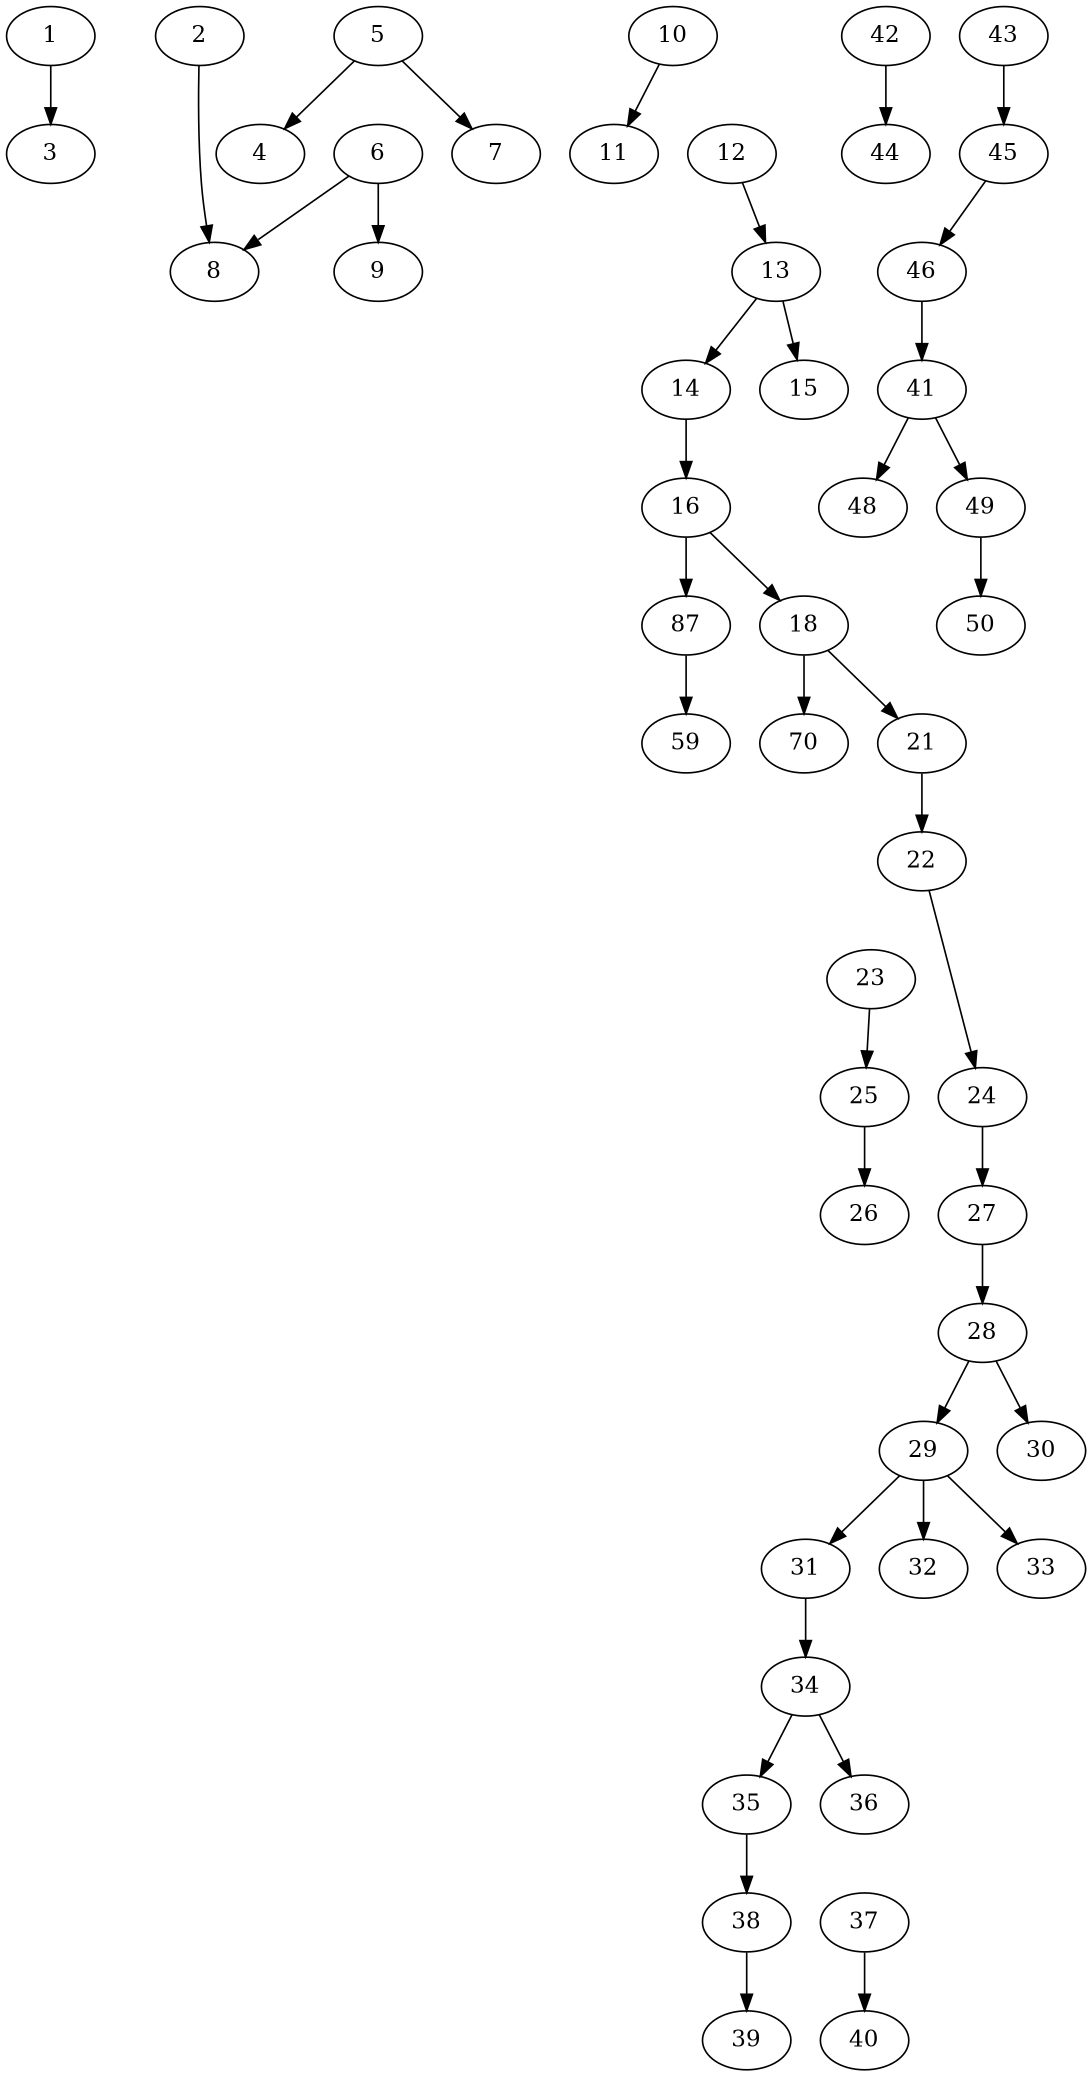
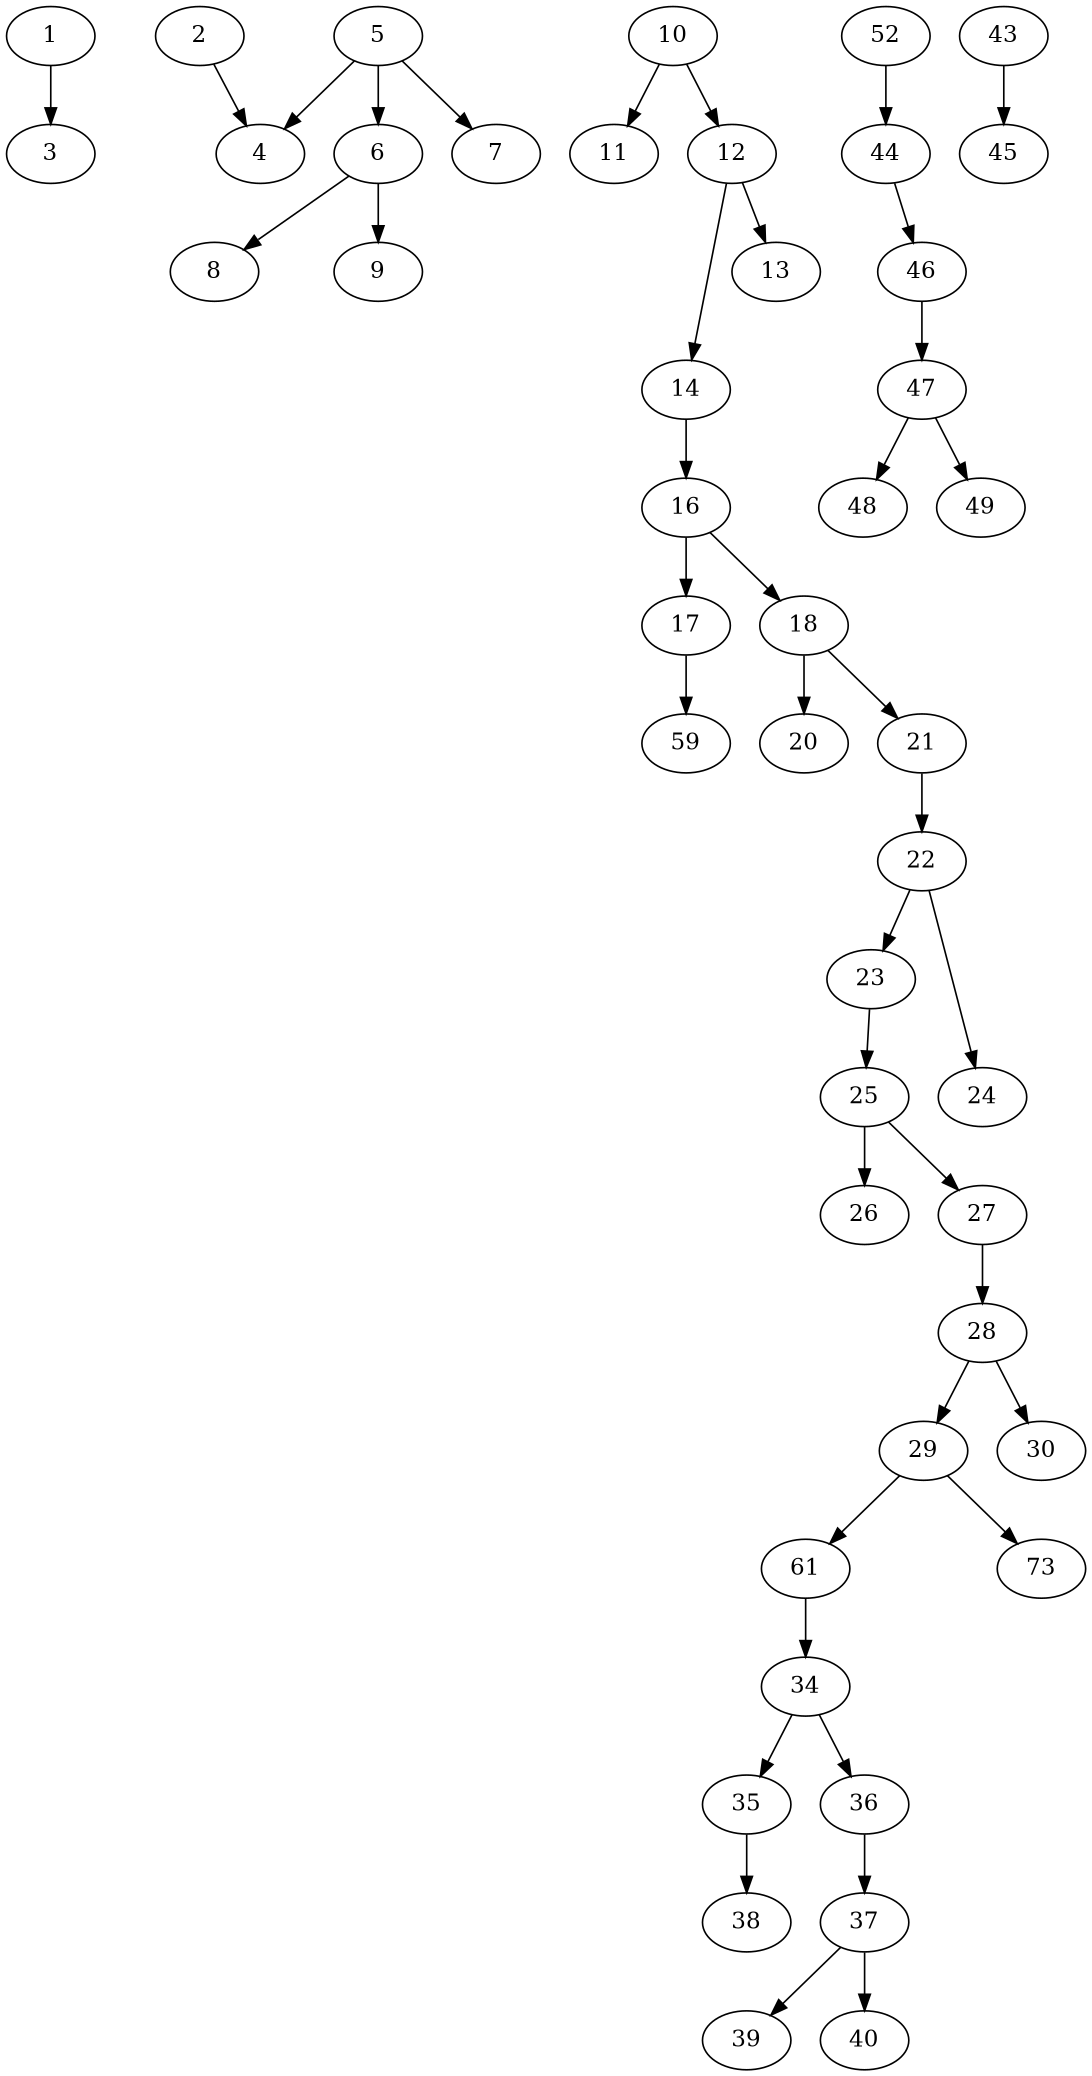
  digraph {
    node [alpha=0.09]
    1 [alpha=0.11]
    3 [alpha=0.12]
    2 [alpha=0.02]
    4 [alpha=0.15]
    5 [alpha=0.14]
    6 [alpha=0.10]
    7 [alpha=0.12]
    8 [alpha=0.19]
    9 [alpha=0.17]
    10 [alpha=0.02]
    11
    12 [alpha=0.01]
    13 [alpha=0.07]
    14 [alpha=0.06]
-   15 [alpha=0.18]
    16 [alpha=0.10]
-   17 [label=87]
+   17
    18 [alpha=0.10]
    n19 [alpha=0.11 label=59]
-   20 [alpha=0.03 label=70]
+   20 [alpha=0.03]
    21 [alpha=0.04]
    22 [alpha=0.00]
    23 [alpha=0.14]
    24 [alpha=0.07]
    25 [alpha=0.02]
    26
    27 [alpha=0.08]
    28
    29 [alpha=0.03]
    30 [alpha=0.03]
-   31 [alpha=0.13]
-   32 [alpha=0.01]
-   33 [alpha=0.13]
+   31 [alpha=0.13 label=61]
+   33 [alpha=0.13 label=73]
    34 [alpha=0.03]
    35 [alpha=0.06]
    36 [alpha=0.19]
    38 [alpha=0.03]
    37 [alpha=0.02]
    39
    40 [alpha=0.04]
-   42 [alpha=0.07]
+   42 [alpha=0.07 label=52]
    44 [alpha=0.02]
    45 [alpha=0.04]
    43
    46 [alpha=0.10]
-   47 [alpha=0.14 label=41]
+   47 [alpha=0.14]
    48 [alpha=0.03]
    49 [alpha=0.14]
-   50 [alpha=0.19]
    1 -> 3
-   2 -> 8
+   2 -> 4
    5 -> 4
+   5 -> 6
    5 -> 7
    6 -> 8
    6 -> 9
    10 -> 11
+   10 -> 12
    12 -> 13
-   13 -> 14
-   13 -> 15
+   12 -> 14
    14 -> 16
    16 -> 17
    16 -> 18
    17 -> n19
    18 -> 20
    18 -> 21
    21 -> 22
+   22 -> 23
    22 -> 24
    23 -> 25
    25 -> 26
-   24 -> 27
+   25 -> 27
    27 -> 28
    28 -> 29
    28 -> 30
    29 -> 31
-   29 -> 32
    29 -> 33
    31 -> 34
    34 -> 35
    34 -> 36
    35 -> 38
-   38 -> 39
+   36 -> 37
+   37 -> 39
    37 -> 40
    42 -> 44
-   45 -> 46
+   44 -> 46
    43 -> 45
    46 -> 47
    47 -> 48
    47 -> 49
-   49 -> 50
  }
